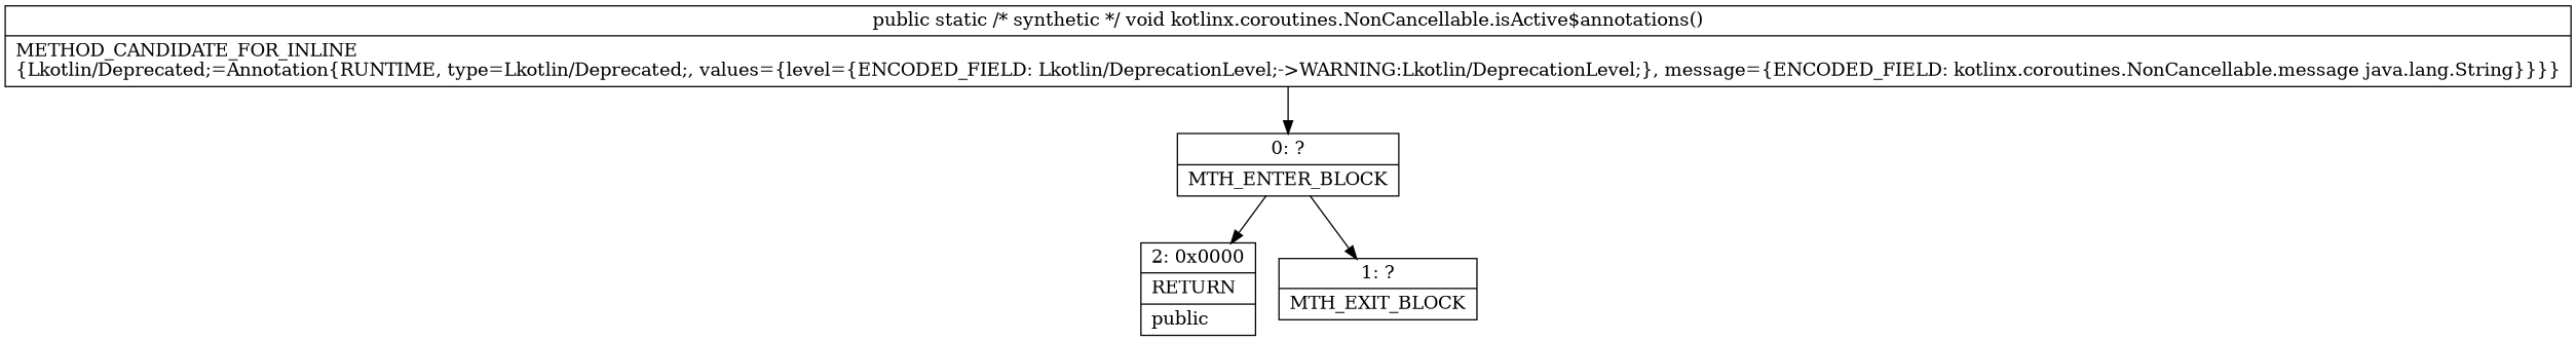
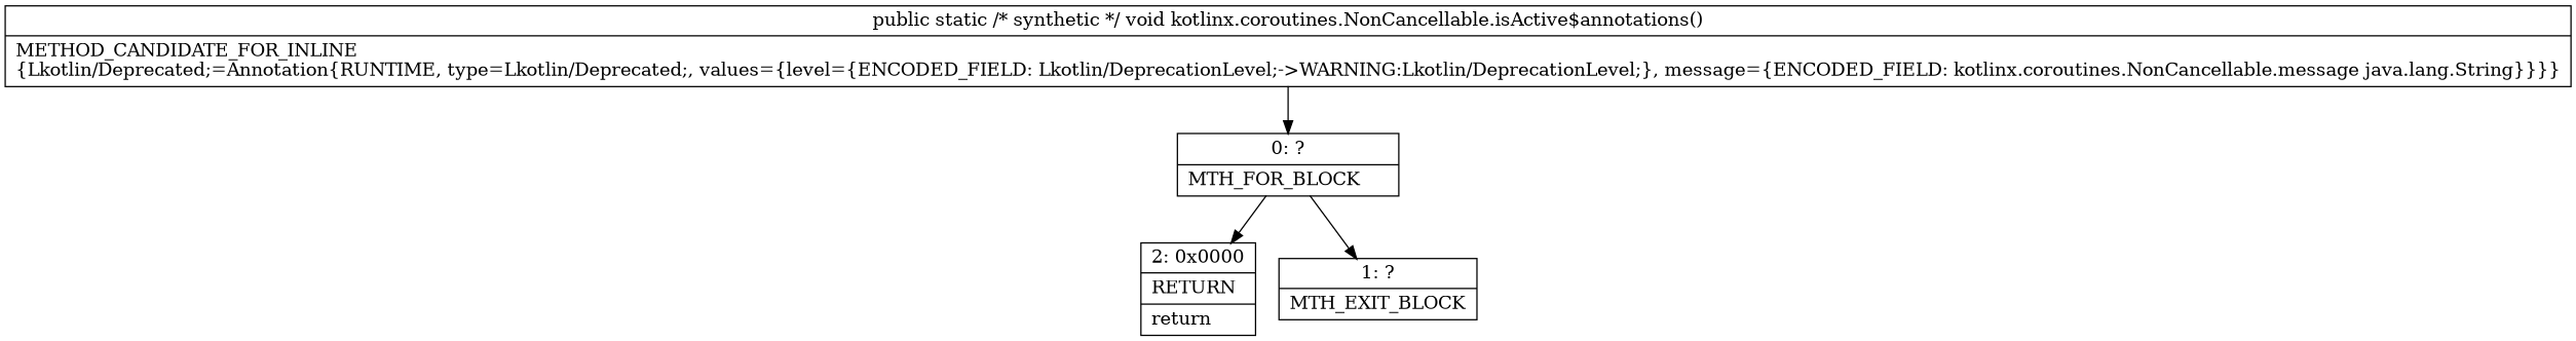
  digraph {
    node [shape=record]
-   n1 [label="{0\:\ ?|MTH_ENTER_BLOCK\l}"]
-   n2 [label="{2\:\ 0x0000|RETURN\l|public\l}"]
+   n1 [label="{0\:\ ?|MTH_FOR_BLOCK\l}"]
+   n2 [label="{2\:\ 0x0000|RETURN\l|return\l}"]
    n3 [label="{1\:\ ?|MTH_EXIT_BLOCK\l}"]
    n4 [label="{public static \/* synthetic *\/ void kotlinx.coroutines.NonCancellable.isActive$annotations()  | METHOD_CANDIDATE_FOR_INLINE\l\{Lkotlin\/Deprecated;=Annotation\{RUNTIME, type=Lkotlin\/Deprecated;, values=\{level=\{ENCODED_FIELD: Lkotlin\/DeprecationLevel;\-\>WARNING:Lkotlin\/DeprecationLevel;\}, message=\{ENCODED_FIELD: kotlinx.coroutines.NonCancellable.message java.lang.String\}\}\}\}\l}"]
    n1 -> n2
    n1 -> n3
    n4 -> n1
  }
